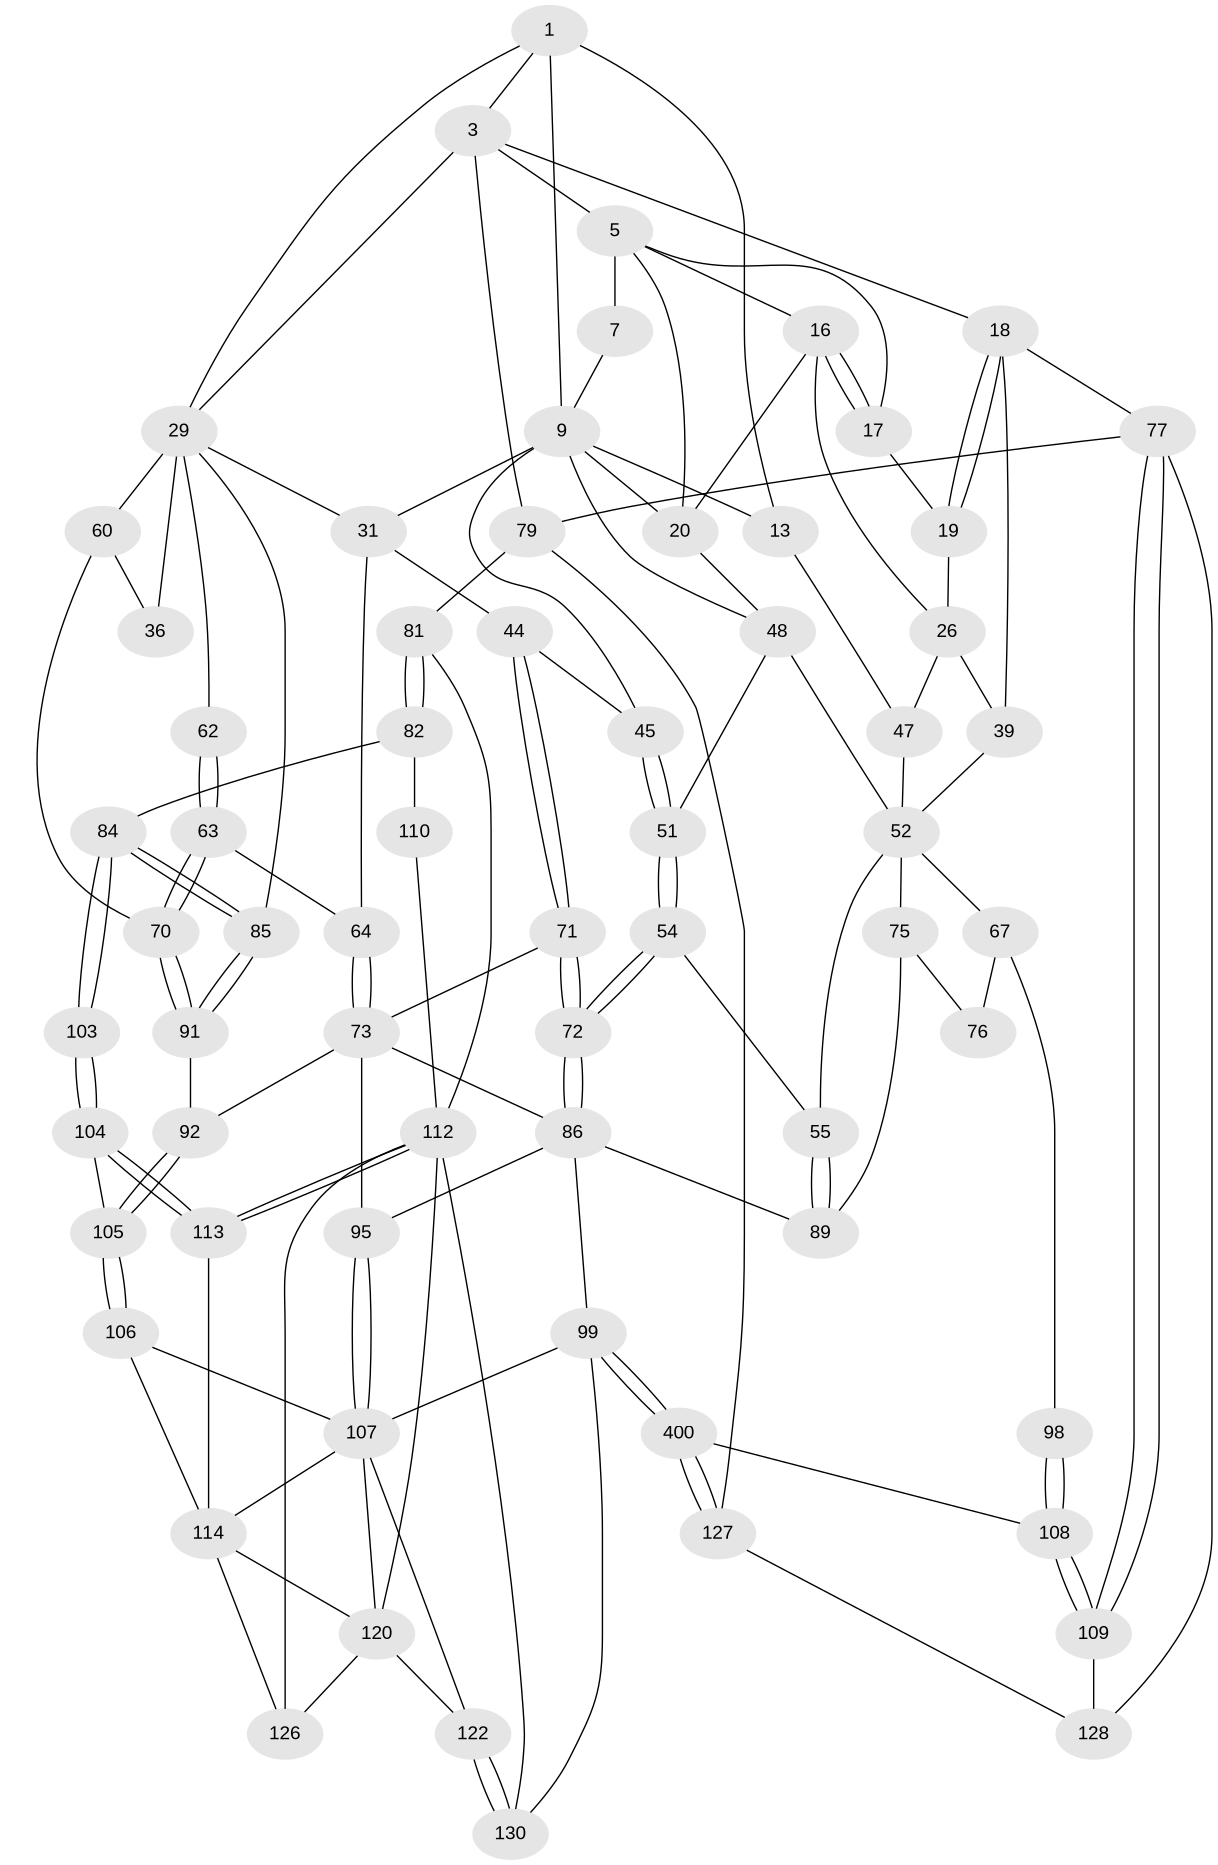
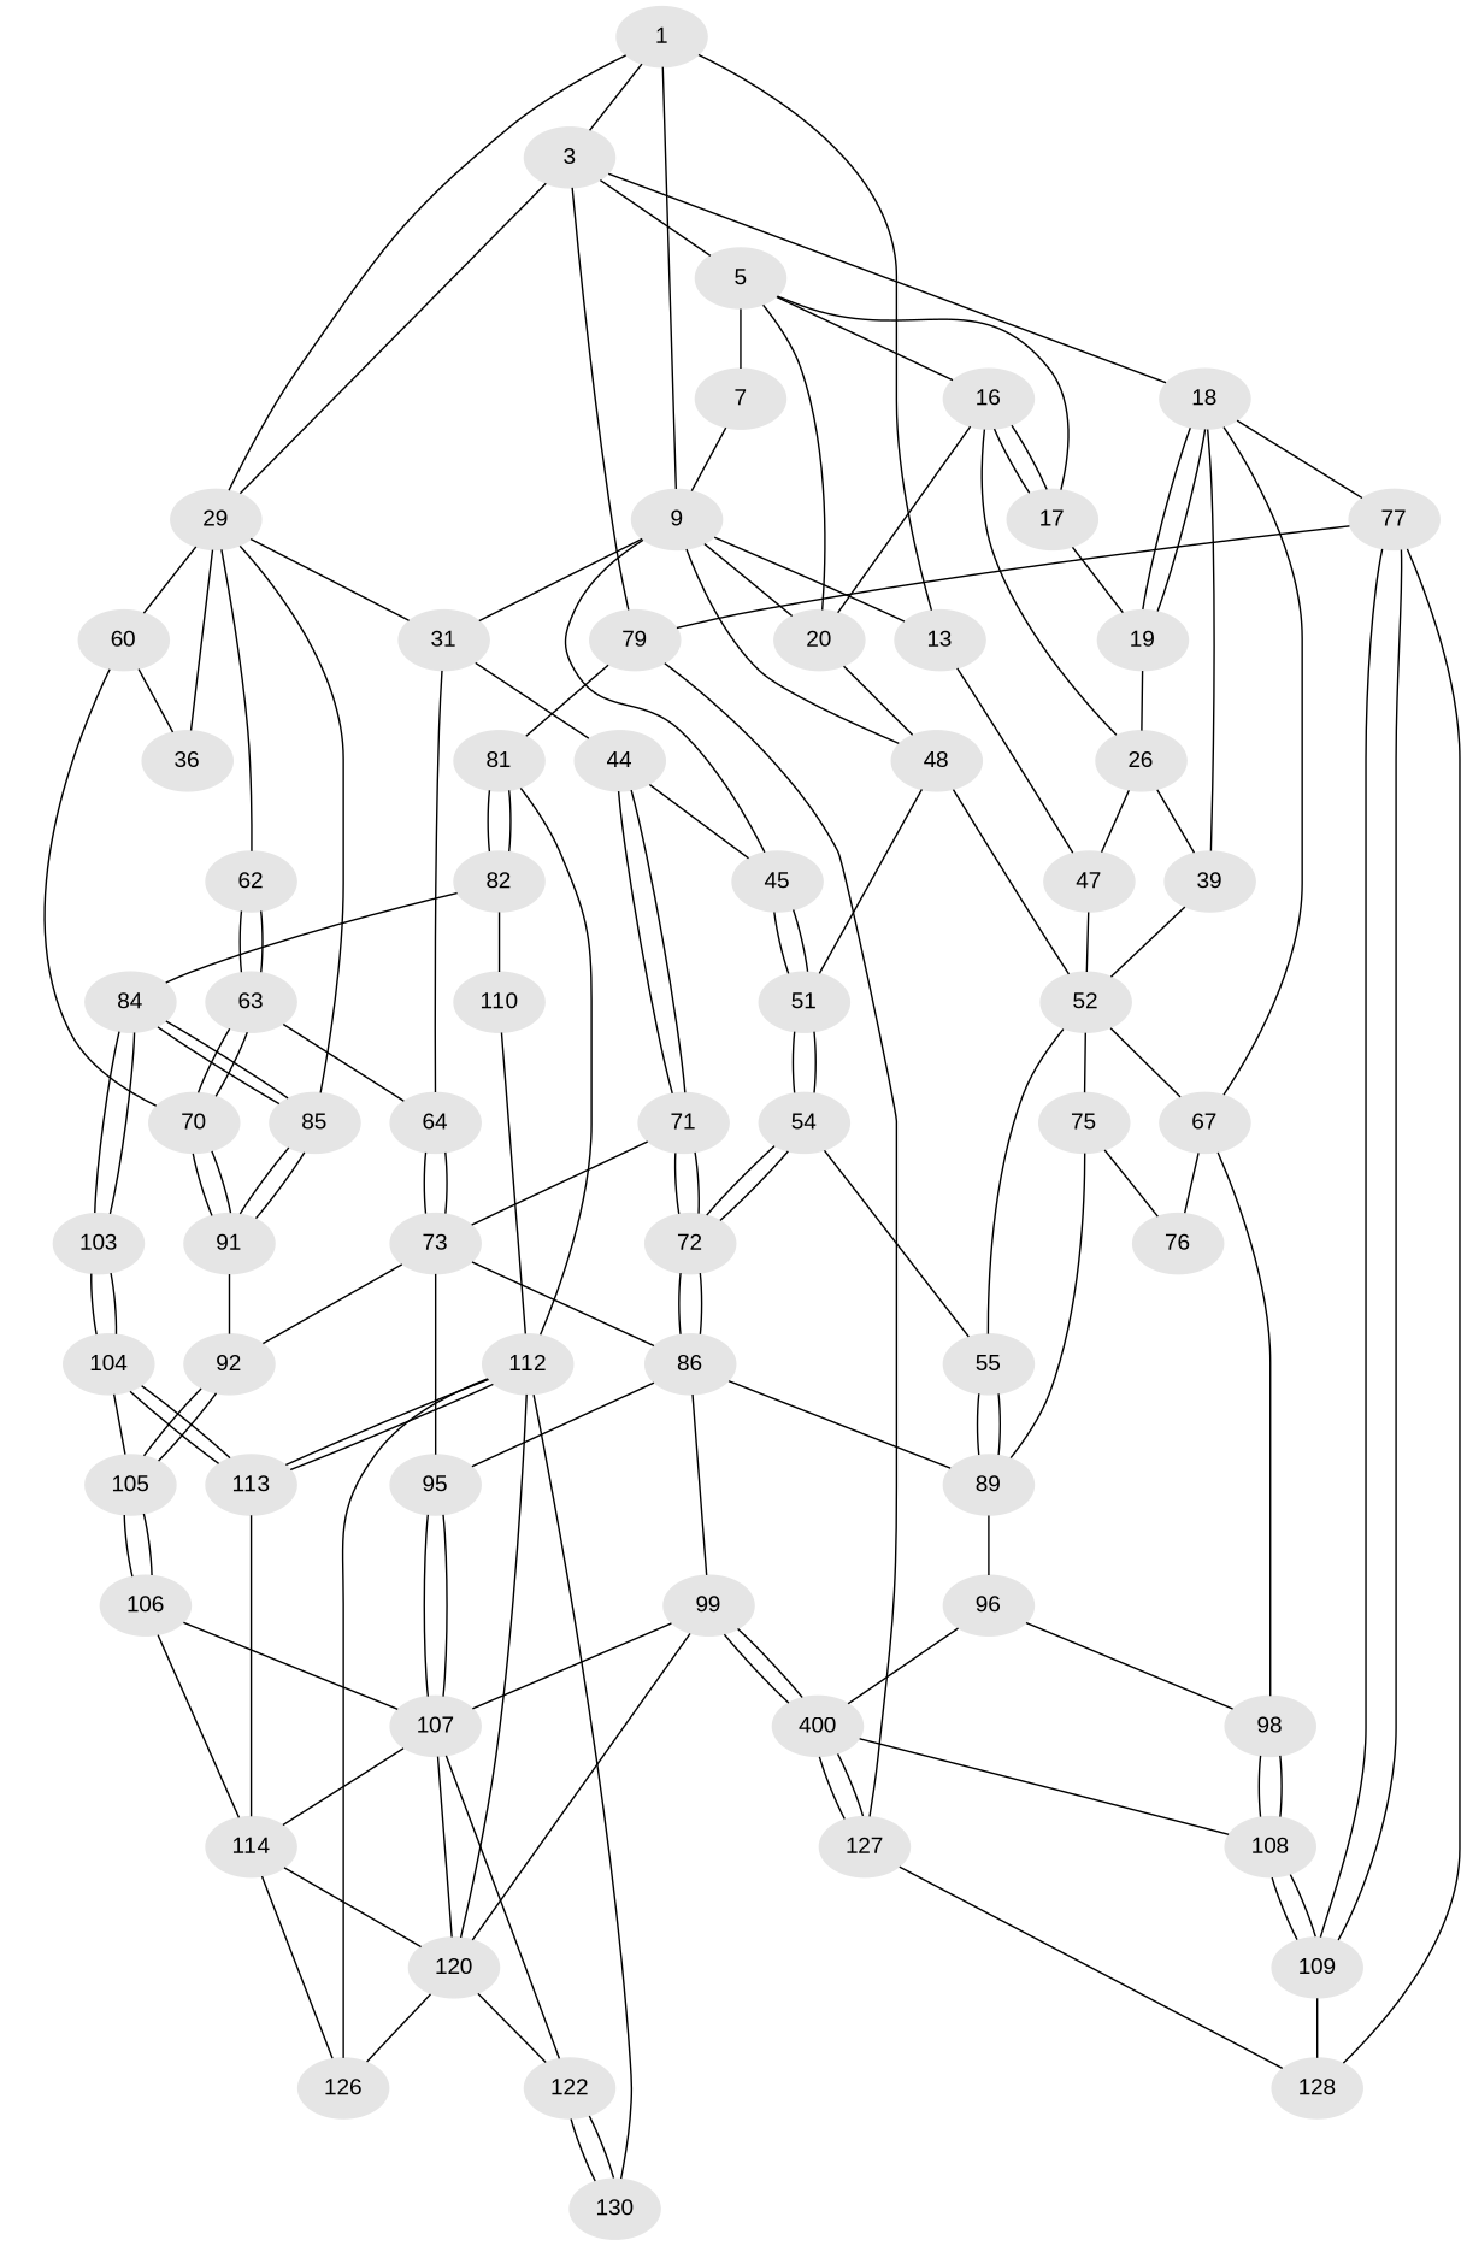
  graph {
    fontname="Liberation Sans"
    node [color=gray90 fontname="Liberation Sans" style=filled]
    edge [fontname="Liberation Sans"]
    1 [super="+2+8"]
    3 [super="+4"]
    9 [super="+28+10"]
    13
    29 [super="+30+32"]
    5 [super="+6"]
    18 [super="+38"]
    79 [super="+80+132"]
    20 [super="+25+21"]
    31 [super="+43"]
    45
    48 [super="+49+50"]
    47
    36
    60 [super="+61"]
    62
    85
    7 [super="+11"]
    16 [super="+22"]
    17
    19 [super="+27"]
    39 [super="+40"]
    67 [super="+68"]
    77 [super="+78"]
    81
    127
    26 [super="+41"]
    44
    64
    51
    52 [super="+53+56"]
    76
    98
    109
    128
    70
    63
    91
    71
    73 [super="+74+93"]
    55
    75
    72
    54
    89 [super="+90"]
    86 [super="+87"]
+   96 [super="+97"]
    92
    95
    108
    99 [super="+118"]
    105
    107 [super="+116"]
    82 [super="+83"]
    112 [super="+124"]
    130 [super="+131"]
    84
    110 [super="+111"]
    113
    120 [super="+121"]
    126
    103
    104
    n64 [label=400 super="+101"]
    106
    114 [super="+123+115"]
    122
    1 -- 3
    1 -- 9
    1 -- 13 [weight=2]
    1 -- 29
    3 -- 29
    3 -- 5
    3 -- 18
    3 -- 79 [weight=2]
    9 -- 13
    9 -- 20
    9 -- 31
    9 -- 45
    9 -- 48
    13 -- 47
    29 -- 31
    29 -- 36 [weight=3]
    29 -- 60 [weight=3]
    29 -- 62
    29 -- 85
    5 -- 20
    5 -- 7 [weight=2]
    5 -- 16
    5 -- 17
    18 -- 19
    18 -- 19
    18 -- 39
+   18 -- 67
    18 -- 77
    79 -- 81
    79 -- 127
    20 -- 48 [weight=2]
    31 -- 44
    31 -- 64
    45 -- 51
    45 -- 51
    48 -- 51
    48 -- 52
    47 -- 52
    60 -- 36
    60 -- 70
    62 -- 63
    62 -- 63
    85 -- 91
    85 -- 91
    7 -- 9
    16 -- 20
    16 -- 17
    16 -- 17
    16 -- 26
    17 -- 19
    19 -- 26
    39 -- 52
    67 -- 76 [weight=2]
    67 -- 98
    77 -- 79
    77 -- 109
    77 -- 109
    77 -- 128
    81 -- 82
    81 -- 82
    81 -- 112
    127 -- 128
    26 -- 47
    26 -- 39
    44 -- 45
    44 -- 71
    44 -- 71
    64 -- 73
    64 -- 73
    51 -- 54
    51 -- 54
    52 -- 67
    52 -- 55
    52 -- 75
    98 -- 108
    98 -- 108
    109 -- 128
    70 -- 91
    70 -- 91
    63 -- 64
    63 -- 70
    63 -- 70
    91 -- 92
    71 -- 73
    71 -- 72
    71 -- 72
    73 -- 86
    73 -- 92
    73 -- 95
    55 -- 89
    55 -- 89
    75 -- 76
    75 -- 89
    72 -- 86
    72 -- 86
    54 -- 55
    54 -- 72
    54 -- 72
+   89 -- 96
    86 -- 89
    86 -- 95
    86 -- 99
+   96 -- 98
+   96 -- n64 [weight=2]
    92 -- 105
    92 -- 105
    95 -- 107
    95 -- 107
    108 -- 109
    108 -- 109
    99 -- 107
-   99 -- 130
+   99 -- 120
    99 -- n64
    99 -- n64
    105 -- 106
    105 -- 106
    107 -- 120
    107 -- 114
    107 -- 122
    82 -- 84
    82 -- 110 [weight=2]
    112 -- 130
    112 -- 113
    112 -- 113
    112 -- 120
    112 -- 126
    84 -- 85
    84 -- 85
    84 -- 103
    84 -- 103
    110 -- 112
    113 -- 114
    120 -- 126
    120 -- 122
    103 -- 104
    103 -- 104
    104 -- 105
    104 -- 113
    104 -- 113
    n64 -- 127
    n64 -- 127
    n64 -- 108
    106 -- 107
    106 -- 114
    114 -- 120
    114 -- 126
    122 -- 130
    122 -- 130
  }
